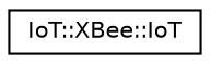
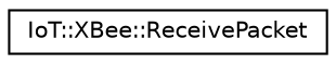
  digraph {
    rankdir=LR
-   n1 [color=black fillcolor=white fontname=Helvetica fontsize=10 height=0.2 label="IoT::XBee::IoT" shape=record style=filled width=0.4]
+   n1 [color=black fillcolor=white fontname=Helvetica fontsize=10 height=0.2 label="IoT::XBee::ReceivePacket" shape=record style=filled width=0.4]
  }
